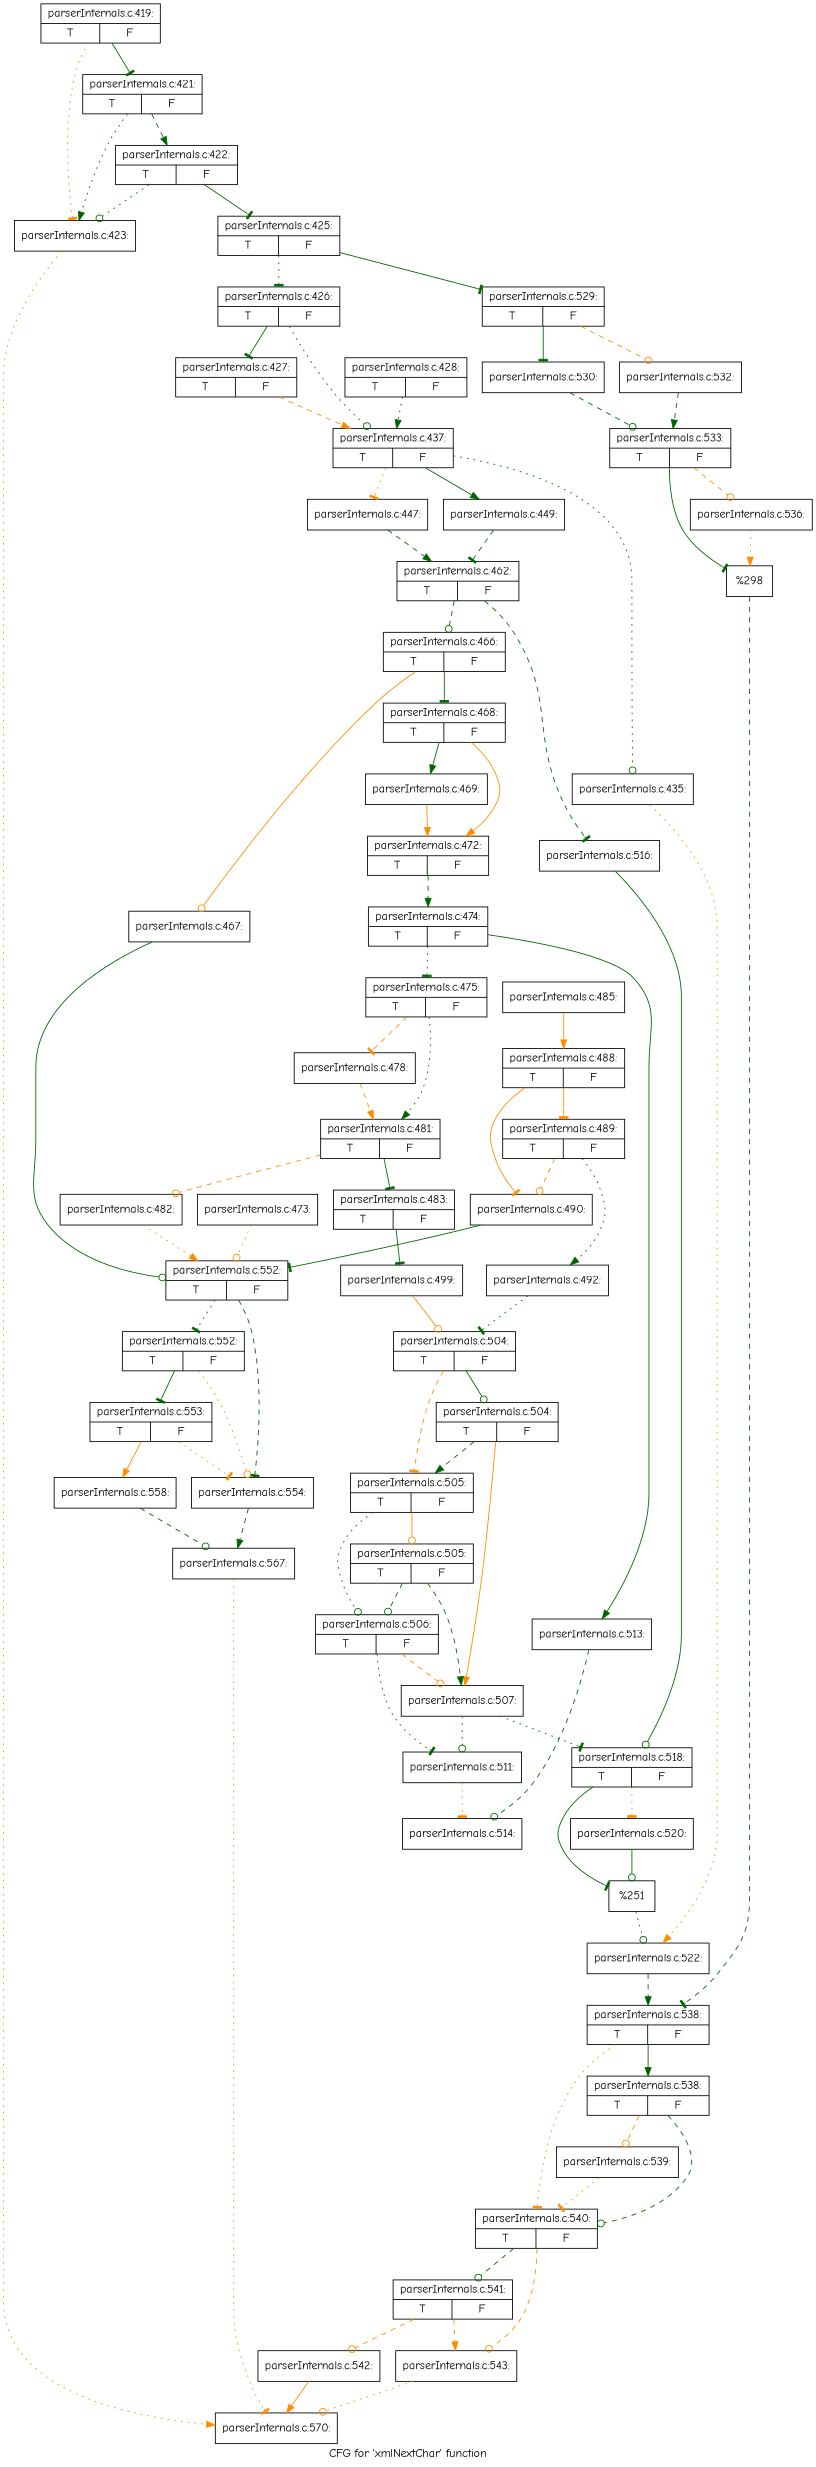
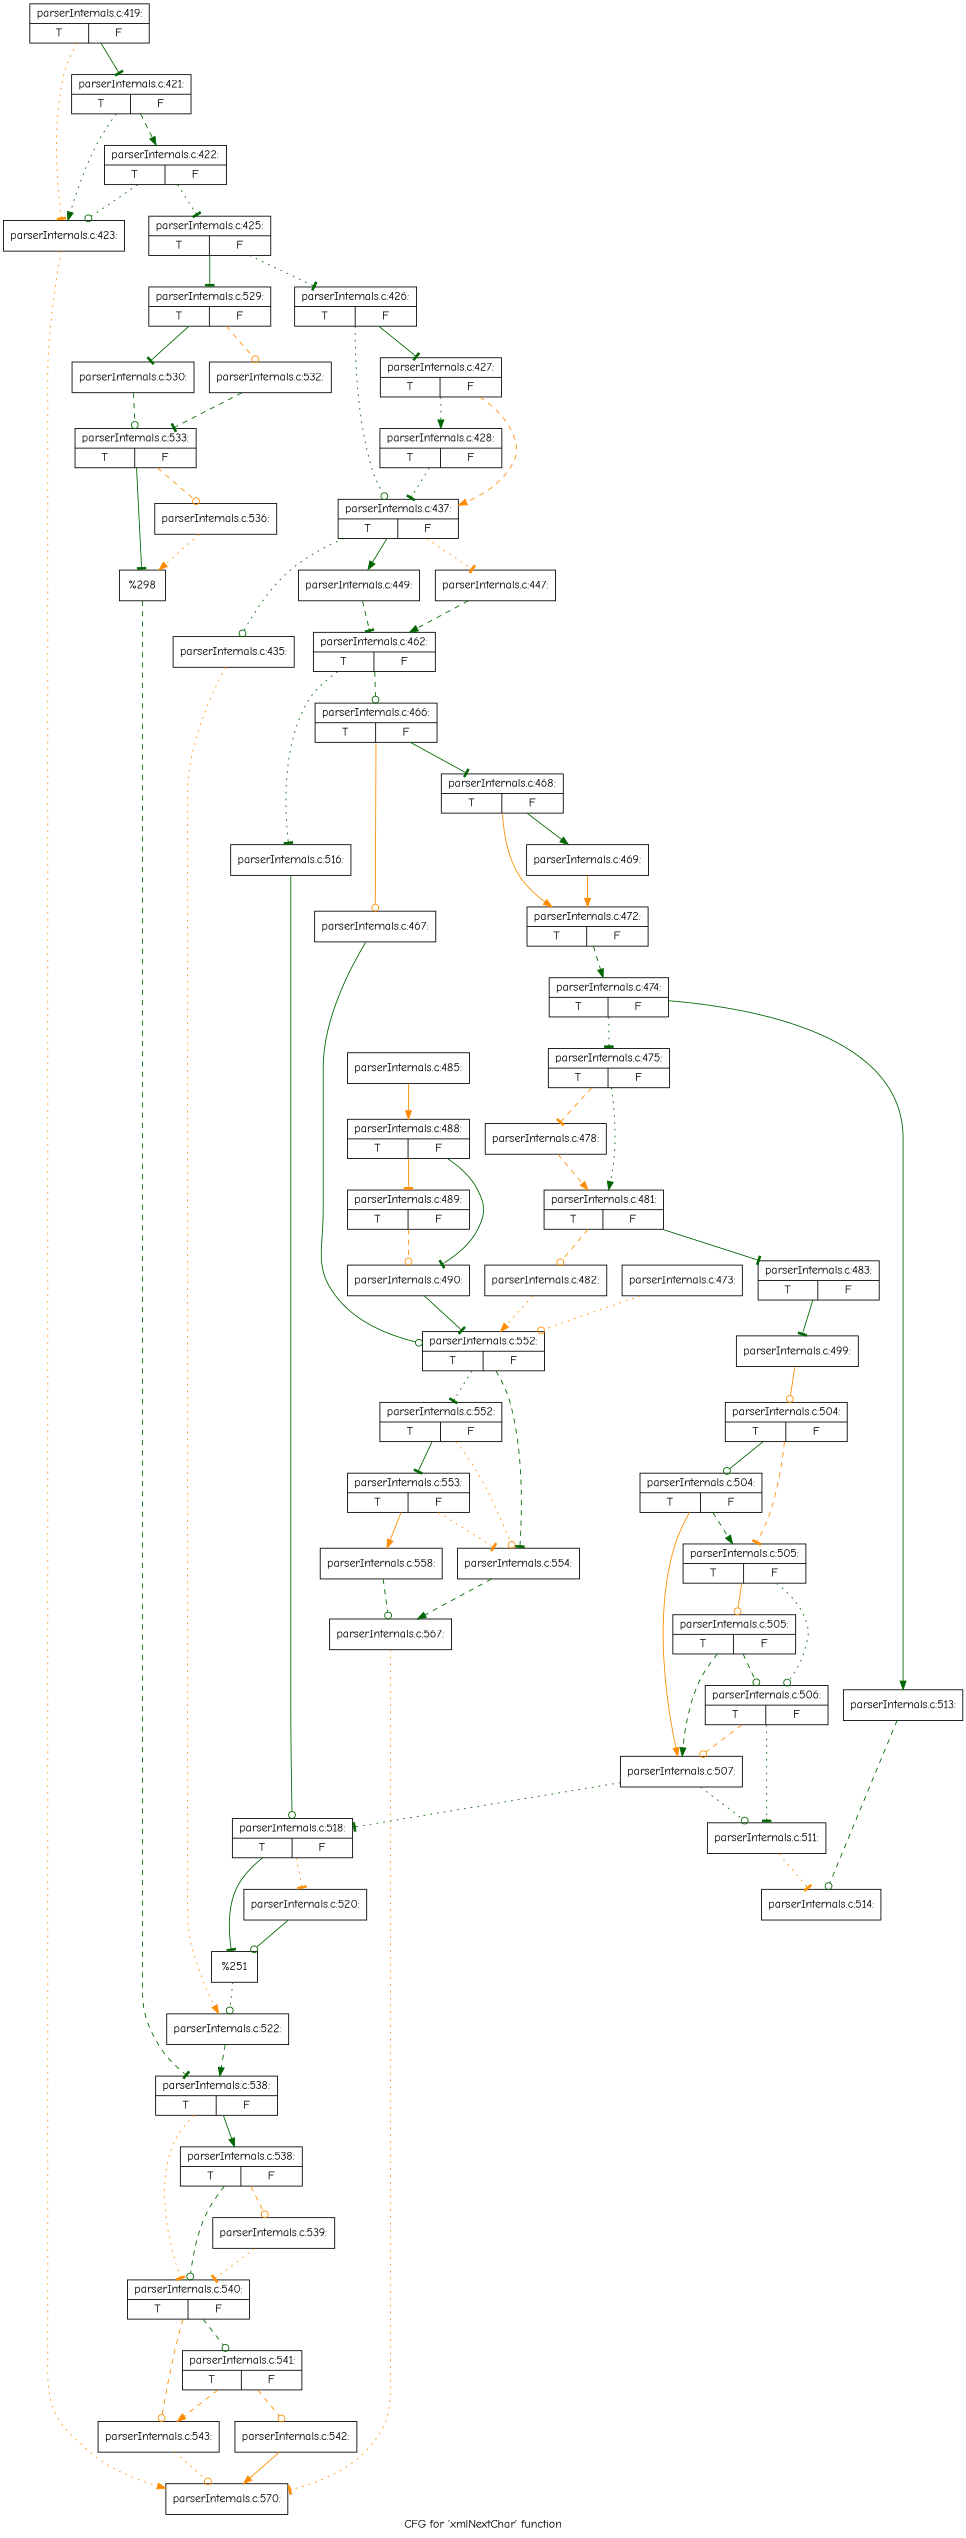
  digraph {
    fontname="Comic Neue"
    label="CFG for 'xmlNextChar' function"
    node [fontname="Comic Neue" shape=record]
    edge [arrowhead=tee color=darkgreen fontname="Comic Neue" style=dotted]
    n1 [label="{parserInternals.c:419:|{<s0>T|<s1>F}}"]
    n2 [label="{parserInternals.c:423:}"]
    n3 [label="{parserInternals.c:421:|{<s0>T|<s1>F}}"]
    n4 [label="{parserInternals.c:570:}"]
    n5 [label="{parserInternals.c:422:|{<s0>T|<s1>F}}"]
    n6 [label="{parserInternals.c:425:|{<s0>T|<s1>F}}"]
    n7 [label="{parserInternals.c:426:|{<s0>T|<s1>F}}"]
    n8 [label="{parserInternals.c:529:|{<s0>T|<s1>F}}"]
    n9 [label="{parserInternals.c:427:|{<s0>T|<s1>F}}"]
    n10 [label="{parserInternals.c:437:|{<s0>T|<s1>F}}"]
    n11 [label="{parserInternals.c:530:}"]
    n12 [label="{parserInternals.c:532:}"]
    n13 [label="{parserInternals.c:428:|{<s0>T|<s1>F}}"]
    n14 [label="{parserInternals.c:447:}"]
    n15 [label="{parserInternals.c:449:}"]
    n16 [label="{parserInternals.c:435:}"]
    n17 [label="{parserInternals.c:533:|{<s0>T|<s1>F}}"]
    n18 [label="{parserInternals.c:462:|{<s0>T|<s1>F}}"]
    n19 [label="{parserInternals.c:522:}"]
    n20 [label="{parserInternals.c:538:|{<s0>T|<s1>F}}"]
    n21 [label="{parserInternals.c:538:|{<s0>T|<s1>F}}"]
    n22 [label="{parserInternals.c:540:|{<s0>T|<s1>F}}"]
    n23 [label="{parserInternals.c:466:|{<s0>T|<s1>F}}"]
    n24 [label="{parserInternals.c:516:}"]
    n25 [label="{parserInternals.c:467:}"]
    n26 [label="{parserInternals.c:468:|{<s0>T|<s1>F}}"]
    n27 [label="{parserInternals.c:518:|{<s0>T|<s1>F}}"]
    n28 [label="{parserInternals.c:552:|{<s0>T|<s1>F}}"]
    n29 [label="{parserInternals.c:469:}"]
    n30 [label="{parserInternals.c:472:|{<s0>T|<s1>F}}"]
    n31 [label="{parserInternals.c:520:}"]
    n32 [label="{%251}"]
    n33 [label="{parserInternals.c:554:}"]
    n34 [label="{parserInternals.c:552:|{<s0>T|<s1>F}}"]
    n35 [label="{parserInternals.c:474:|{<s0>T|<s1>F}}"]
    n36 [label="{parserInternals.c:567:}"]
    n37 [label="{parserInternals.c:553:|{<s0>T|<s1>F}}"]
    n38 [label="{parserInternals.c:473:}"]
    n39 [label="{parserInternals.c:475:|{<s0>T|<s1>F}}"]
    n40 [label="{parserInternals.c:513:}"]
    n41 [label="{parserInternals.c:478:}"]
    n42 [label="{parserInternals.c:481:|{<s0>T|<s1>F}}"]
    n43 [label="{parserInternals.c:514:}"]
    n44 [label="{parserInternals.c:482:}"]
    n45 [label="{parserInternals.c:483:|{<s0>T|<s1>F}}"]
    n46 [label="{parserInternals.c:499:}"]
    n47 [label="{parserInternals.c:504:|{<s0>T|<s1>F}}"]
    n48 [label="{parserInternals.c:485:}"]
    n49 [label="{parserInternals.c:488:|{<s0>T|<s1>F}}"]
    n50 [label="{parserInternals.c:490:}"]
    n51 [label="{parserInternals.c:489:|{<s0>T|<s1>F}}"]
    n52 [label="{parserInternals.c:504:|{<s0>T|<s1>F}}"]
    n53 [label="{parserInternals.c:505:|{<s0>T|<s1>F}}"]
-   n54 [label="{parserInternals.c:492:}"]
    n55 [label="{parserInternals.c:507:}"]
    n56 [label="{parserInternals.c:505:|{<s0>T|<s1>F}}"]
    n57 [label="{parserInternals.c:506:|{<s0>T|<s1>F}}"]
    n58 [label="{parserInternals.c:511:}"]
    n59 [label="{parserInternals.c:539:}"]
    n60 [label="{parserInternals.c:541:|{<s0>T|<s1>F}}"]
    n61 [label="{parserInternals.c:543:}"]
    n62 [label="{parserInternals.c:536:}"]
    n63 [label="{%298}"]
    n64 [label="{parserInternals.c:542:}"]
    n65 [label="{parserInternals.c:558:}"]
    n1 -> n2 [color=darkorange]
    n1 -> n3 [style=solid]
    n2 -> n4 [arrowhead=normal color=darkorange]
    n3 -> n2 [arrowhead=normal]
    n3 -> n5 [arrowhead=normal style=dashed]
    n5 -> n2 [arrowhead=odot]
-   n5 -> n6 [style=solid]
+   n5 -> n6
    n6 -> n7
    n6 -> n8 [style=solid]
    n7 -> n9 [style=solid]
    n7 -> n10 [arrowhead=odot]
    n8 -> n11 [style=solid]
    n8 -> n12 [arrowhead=odot color=darkorange style=dashed]
    n9 -> n10 [arrowhead=normal color=darkorange style=dashed]
+   n9 -> n13 [arrowhead=normal]
    n10 -> n14 [color=darkorange]
    n10 -> n15 [arrowhead=normal style=solid]
    n10 -> n16 [arrowhead=odot]
    n11 -> n17 [arrowhead=odot style=dashed]
-   n12 -> n17 [arrowhead=normal style=dashed]
-   n13 -> n10 [arrowhead=normal]
+   n12 -> n17 [style=dashed]
+   n13 -> n10
    n14 -> n18 [arrowhead=normal style=dashed]
    n15 -> n18 [style=dashed]
    n16 -> n19 [arrowhead=normal color=darkorange]
    n17 -> n62 [arrowhead=odot color=darkorange style=dashed]
    n17 -> n63 [style=solid]
    n18 -> n23 [arrowhead=odot style=dashed]
-   n18 -> n24 [style=dashed]
+   n18 -> n24
    n19 -> n20 [arrowhead=normal style=dashed]
    n20 -> n21 [arrowhead=normal style=solid]
    n20 -> n22 [color=darkorange]
    n21 -> n22 [arrowhead=odot style=dashed]
    n21 -> n59 [arrowhead=odot color=darkorange style=dashed]
    n22 -> n60 [arrowhead=odot style=dashed]
    n22 -> n61 [arrowhead=odot color=darkorange style=dashed]
    n23 -> n25 [arrowhead=odot color=darkorange style=solid]
    n23 -> n26 [style=solid]
    n24 -> n27 [arrowhead=odot style=solid]
    n25 -> n28 [arrowhead=odot style=solid]
    n26 -> n29 [arrowhead=normal style=solid]
    n26 -> n30 [arrowhead=normal color=darkorange style=solid]
    n27 -> n31 [color=darkorange]
    n27 -> n32 [style=solid]
    n28 -> n33 [style=dashed]
    n28 -> n34
    n29 -> n30 [arrowhead=normal color=darkorange style=solid]
    n30 -> n35 [arrowhead=normal style=dashed]
    n31 -> n32 [arrowhead=odot style=solid]
    n32 -> n19 [arrowhead=odot]
    n33 -> n36 [arrowhead=normal style=dashed]
    n34 -> n33 [arrowhead=odot color=darkorange]
    n34 -> n37 [style=solid]
    n35 -> n39
    n35 -> n40 [arrowhead=normal style=solid]
    n36 -> n4 [color=darkorange]
    n37 -> n33 [color=darkorange]
    n37 -> n65 [arrowhead=normal color=darkorange style=solid]
    n38 -> n28 [arrowhead=odot color=darkorange]
    n39 -> n41 [color=darkorange style=dashed]
    n39 -> n42 [arrowhead=normal]
    n40 -> n43 [arrowhead=odot style=dashed]
    n41 -> n42 [arrowhead=normal color=darkorange style=dashed]
    n42 -> n44 [arrowhead=odot color=darkorange style=dashed]
    n42 -> n45 [style=solid]
    n44 -> n28 [arrowhead=normal color=darkorange]
    n45 -> n46 [style=solid]
    n46 -> n47 [arrowhead=odot color=darkorange style=solid]
    n47 -> n52 [arrowhead=odot style=solid]
    n47 -> n53 [color=darkorange style=dashed]
    n48 -> n49 [arrowhead=normal color=darkorange style=solid]
-   n49 -> n50 [color=darkorange style=solid]
+   n49 -> n50 [style=solid]
    n49 -> n51 [color=darkorange style=solid]
    n50 -> n28 [style=solid]
    n51 -> n50 [arrowhead=odot color=darkorange style=dashed]
-   n51 -> n54 [arrowhead=normal]
    n52 -> n53 [arrowhead=normal style=dashed]
    n52 -> n55 [arrowhead=normal color=darkorange style=solid]
    n53 -> n56 [arrowhead=odot color=darkorange style=solid]
    n53 -> n57 [arrowhead=odot]
-   n54 -> n47
    n55 -> n27
    n55 -> n58 [arrowhead=odot]
    n56 -> n55 [arrowhead=normal style=dashed]
    n56 -> n57 [arrowhead=odot style=dashed]
    n57 -> n55 [arrowhead=odot color=darkorange style=dashed]
    n57 -> n58
    n58 -> n43 [color=darkorange]
    n59 -> n22 [color=darkorange]
    n60 -> n61 [arrowhead=normal color=darkorange style=dashed]
    n60 -> n64 [arrowhead=odot color=darkorange style=dashed]
    n61 -> n4 [arrowhead=odot color=darkorange]
    n62 -> n63 [arrowhead=normal color=darkorange]
    n63 -> n20 [style=dashed]
    n64 -> n4 [arrowhead=normal color=darkorange style=solid]
    n65 -> n36 [arrowhead=odot style=dashed]
  }
